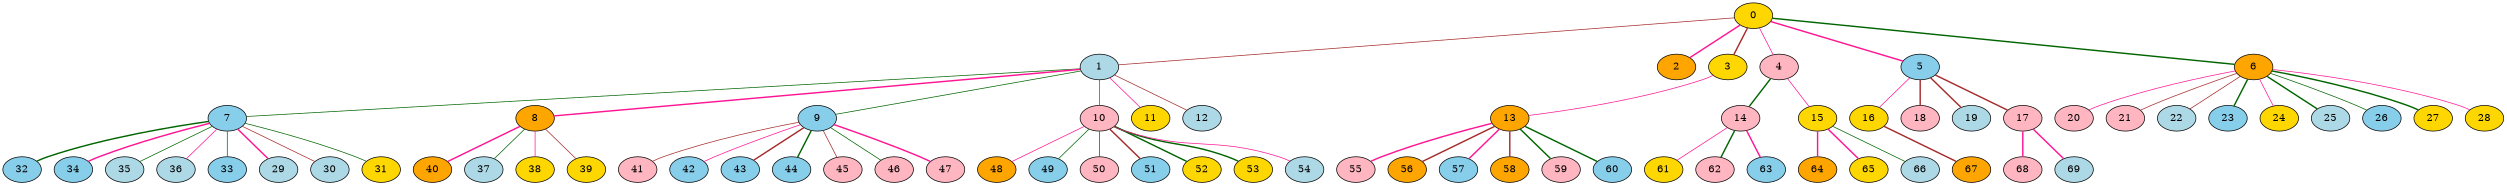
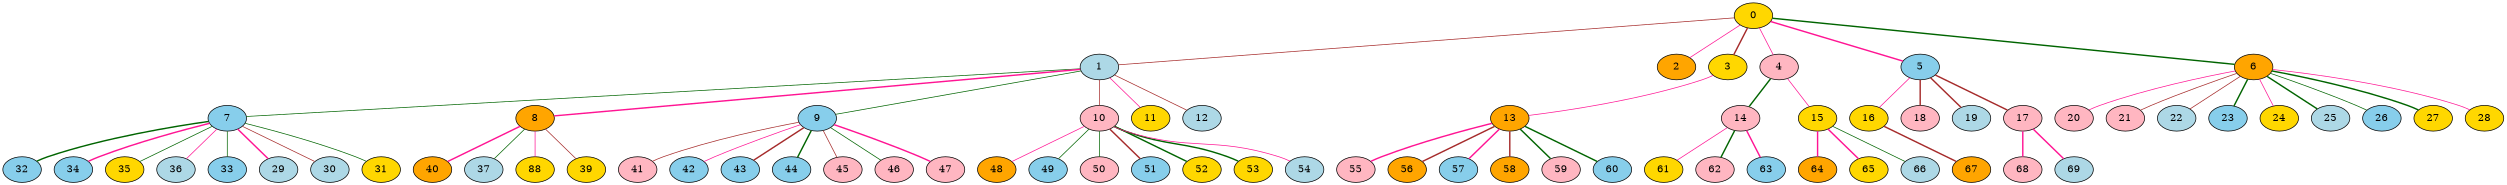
  graph {
    node [fillcolor=lightpink style=filled]
    edge [color=deeppink style=solid]
    0 [fillcolor=gold]
    1 [fillcolor=lightblue]
    2 [fillcolor=orange]
    3 [fillcolor=gold]
    4
    5 [fillcolor=skyblue]
    6 [fillcolor=orange]
    7 [fillcolor=skyblue]
    8 [fillcolor=orange]
    9 [fillcolor=skyblue]
    10
    11 [fillcolor=gold]
    12 [fillcolor=lightblue]
    13 [fillcolor=orange]
    14
    15 [fillcolor=gold]
    16 [fillcolor=gold]
    18
    19 [fillcolor=lightblue]
    17
    20
    21
    22 [fillcolor=lightblue]
    23 [fillcolor=skyblue]
    24 [fillcolor=gold]
    25 [fillcolor=lightblue]
    26 [fillcolor=skyblue]
    27 [fillcolor=gold]
    28 [fillcolor=gold]
    32 [fillcolor=skyblue]
    34 [fillcolor=skyblue]
-   35 [fillcolor=lightblue]
+   35 [fillcolor=gold]
    36 [fillcolor=lightblue]
    33 [fillcolor=skyblue]
    29 [fillcolor=lightblue]
    30 [fillcolor=lightblue]
    31 [fillcolor=gold]
    40 [fillcolor=orange]
    37 [fillcolor=lightblue]
-   38 [fillcolor=gold]
+   38 [fillcolor=gold label=88]
    39 [fillcolor=gold]
    41
    42 [fillcolor=skyblue]
    43 [fillcolor=skyblue]
    44 [fillcolor=skyblue]
    45
    46
    47
    48 [fillcolor=orange]
    49 [fillcolor=skyblue]
    50
    51 [fillcolor=skyblue]
    52 [fillcolor=gold]
    53 [fillcolor=gold]
    54 [fillcolor=lightblue]
    55
    56 [fillcolor=orange]
    57 [fillcolor=skyblue]
    58 [fillcolor=orange]
    59
    60 [fillcolor=skyblue]
    61 [fillcolor=gold]
    62
    63 [fillcolor=skyblue]
    64 [fillcolor=orange]
    65 [fillcolor=gold]
    66 [fillcolor=lightblue]
    67 [fillcolor=orange]
    68
    69 [fillcolor=lightblue]
    0 -- 1 [color=brown]
-   0 -- 2 [style=bold]
+   0 -- 2
    0 -- 3 [color=brown style=bold]
    0 -- 4
    0 -- 5 [style=bold]
    0 -- 6 [color=darkgreen style=bold]
    1 -- 7 [color=darkgreen]
    1 -- 8 [style=bold]
    1 -- 9 [color=darkgreen]
    1 -- 10 [color=brown]
    1 -- 11
    1 -- 12 [color=brown]
    3 -- 13
    4 -- 14 [color=darkgreen style=bold]
    4 -- 15
    5 -- 16
    5 -- 18 [color=brown style=bold]
    5 -- 19 [color=brown style=bold]
    5 -- 17 [color=brown style=bold]
    6 -- 20
    6 -- 21 [color=brown]
    6 -- 22 [color=brown]
    6 -- 23 [color=darkgreen style=bold]
    6 -- 24
    6 -- 25 [color=darkgreen style=bold]
    6 -- 26 [color=darkgreen]
    6 -- 27 [color=darkgreen style=bold]
    6 -- 28
    7 -- 32 [color=darkgreen style=bold]
    7 -- 34 [style=bold]
    7 -- 35 [color=darkgreen]
    7 -- 36
    7 -- 33 [color=darkgreen]
    7 -- 29 [style=bold]
    7 -- 30 [color=brown]
    7 -- 31 [color=darkgreen]
    8 -- 40 [style=bold]
    8 -- 37 [color=darkgreen]
    8 -- 38
    8 -- 39 [color=brown]
    9 -- 41 [color=brown]
    9 -- 42
    9 -- 43 [color=brown style=bold]
    9 -- 44 [color=darkgreen style=bold]
    9 -- 45 [color=brown]
    9 -- 46 [color=darkgreen]
    9 -- 47 [style=bold]
    10 -- 48
    10 -- 49 [color=darkgreen]
    10 -- 50 [color=darkgreen]
    10 -- 51 [color=brown style=bold]
    10 -- 52 [color=darkgreen style=bold]
    10 -- 53 [color=darkgreen style=bold]
    10 -- 54
    13 -- 55 [style=bold]
    13 -- 56 [color=brown style=bold]
    13 -- 57 [style=bold]
    13 -- 58 [color=brown style=bold]
    13 -- 59 [color=darkgreen style=bold]
    13 -- 60 [color=darkgreen style=bold]
    14 -- 61
    14 -- 62 [color=darkgreen style=bold]
    14 -- 63 [style=bold]
    15 -- 64 [style=bold]
    15 -- 65 [style=bold]
    15 -- 66 [color=darkgreen]
    16 -- 67 [color=brown style=bold]
    17 -- 68 [style=bold]
    17 -- 69 [style=bold]
  }
